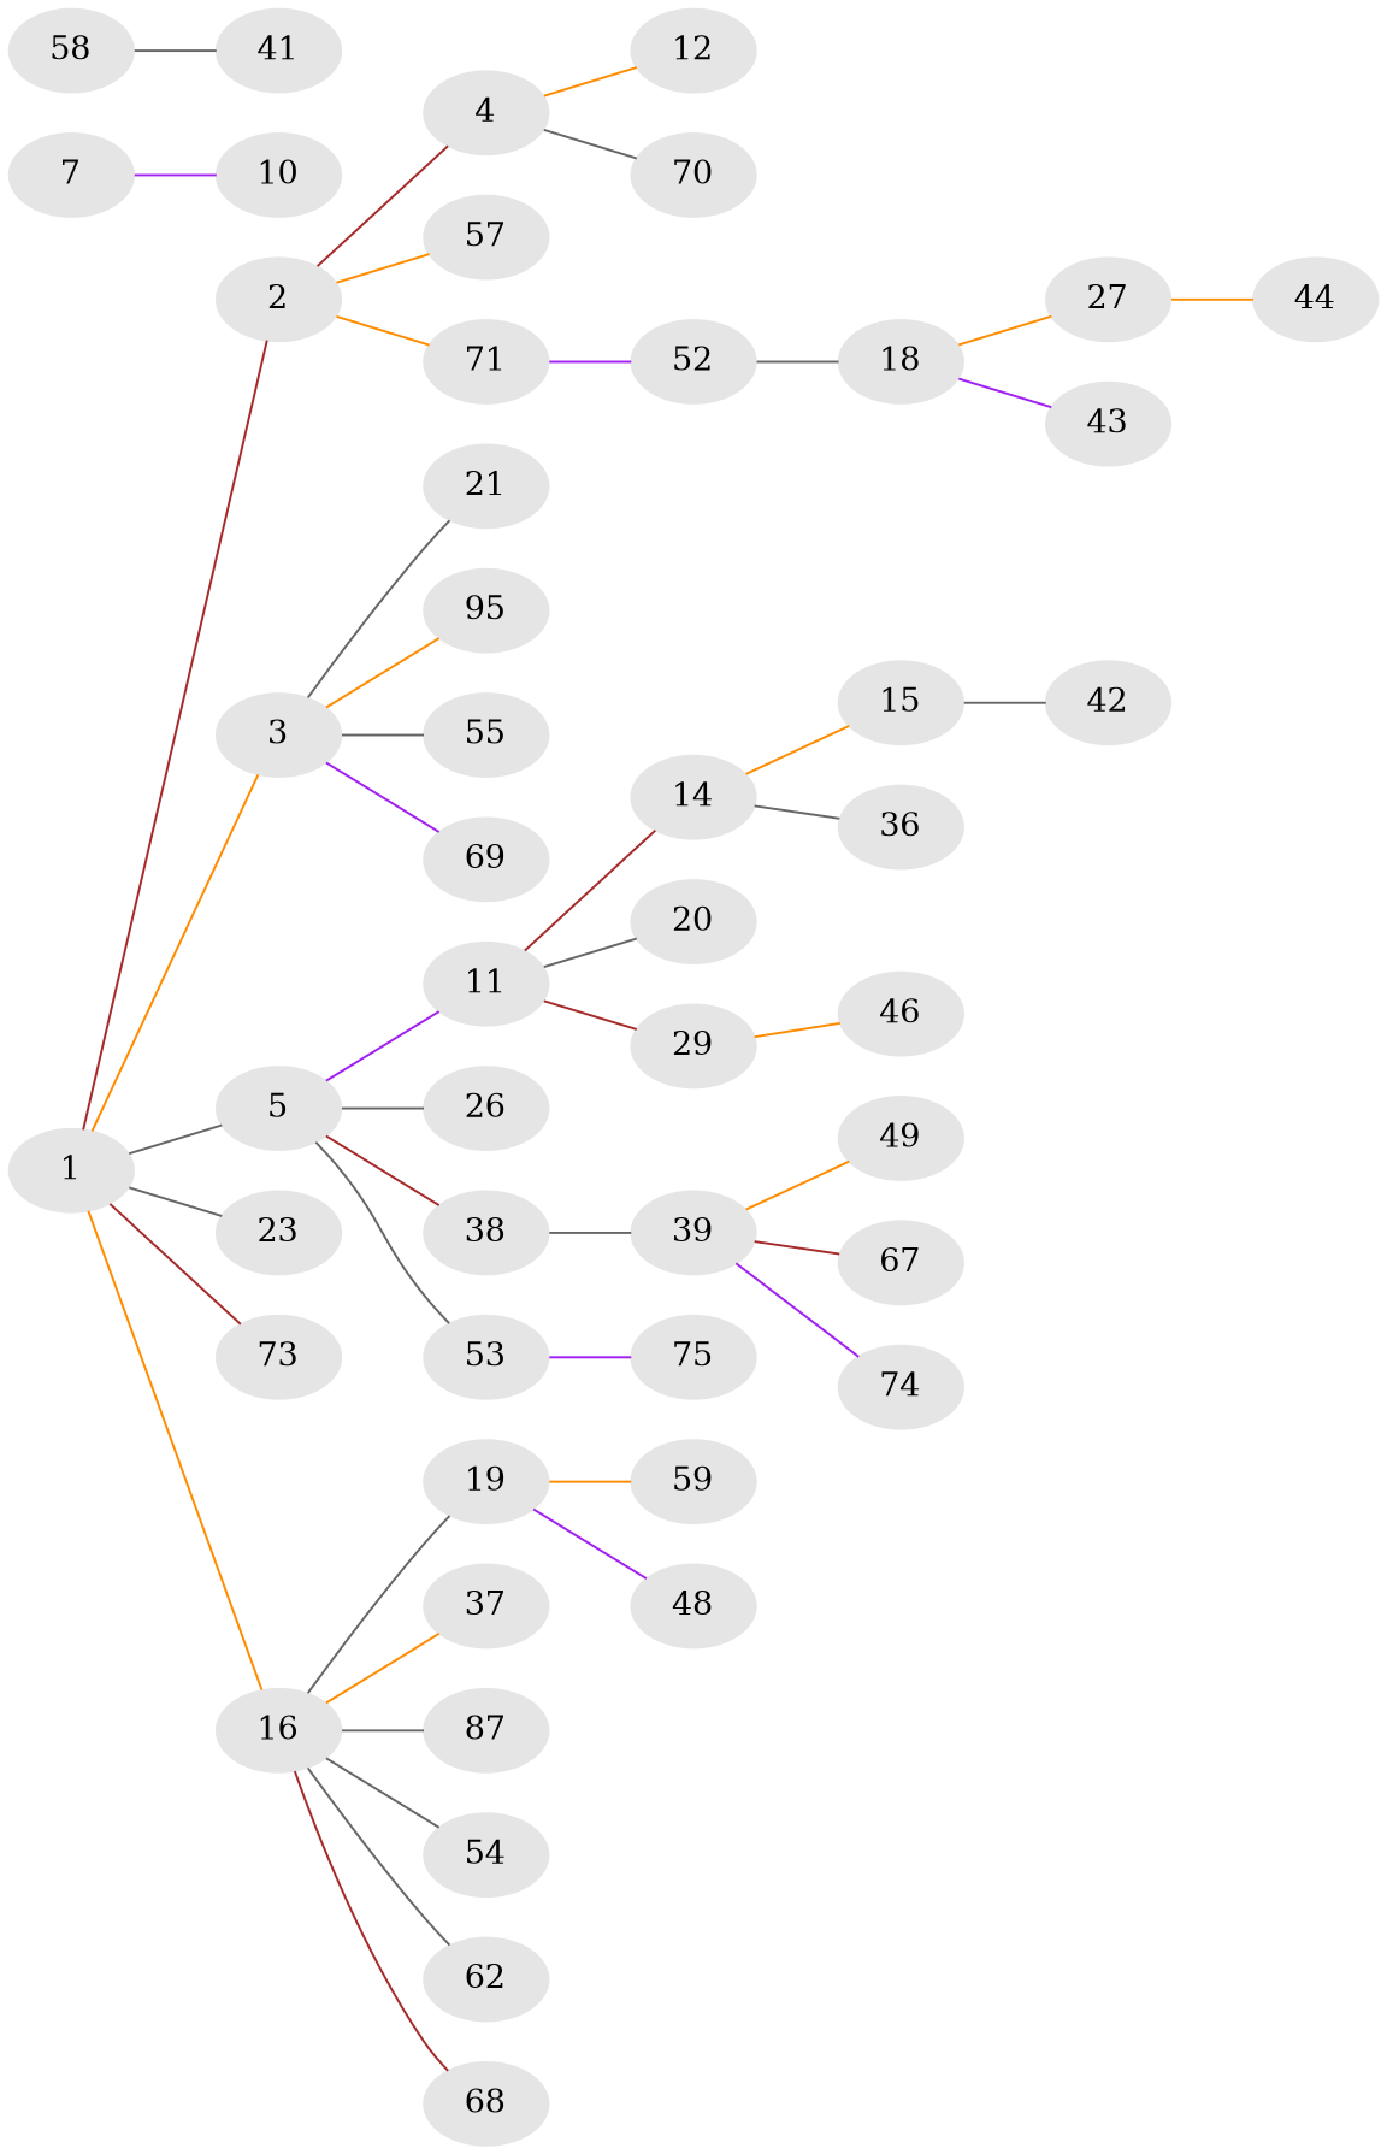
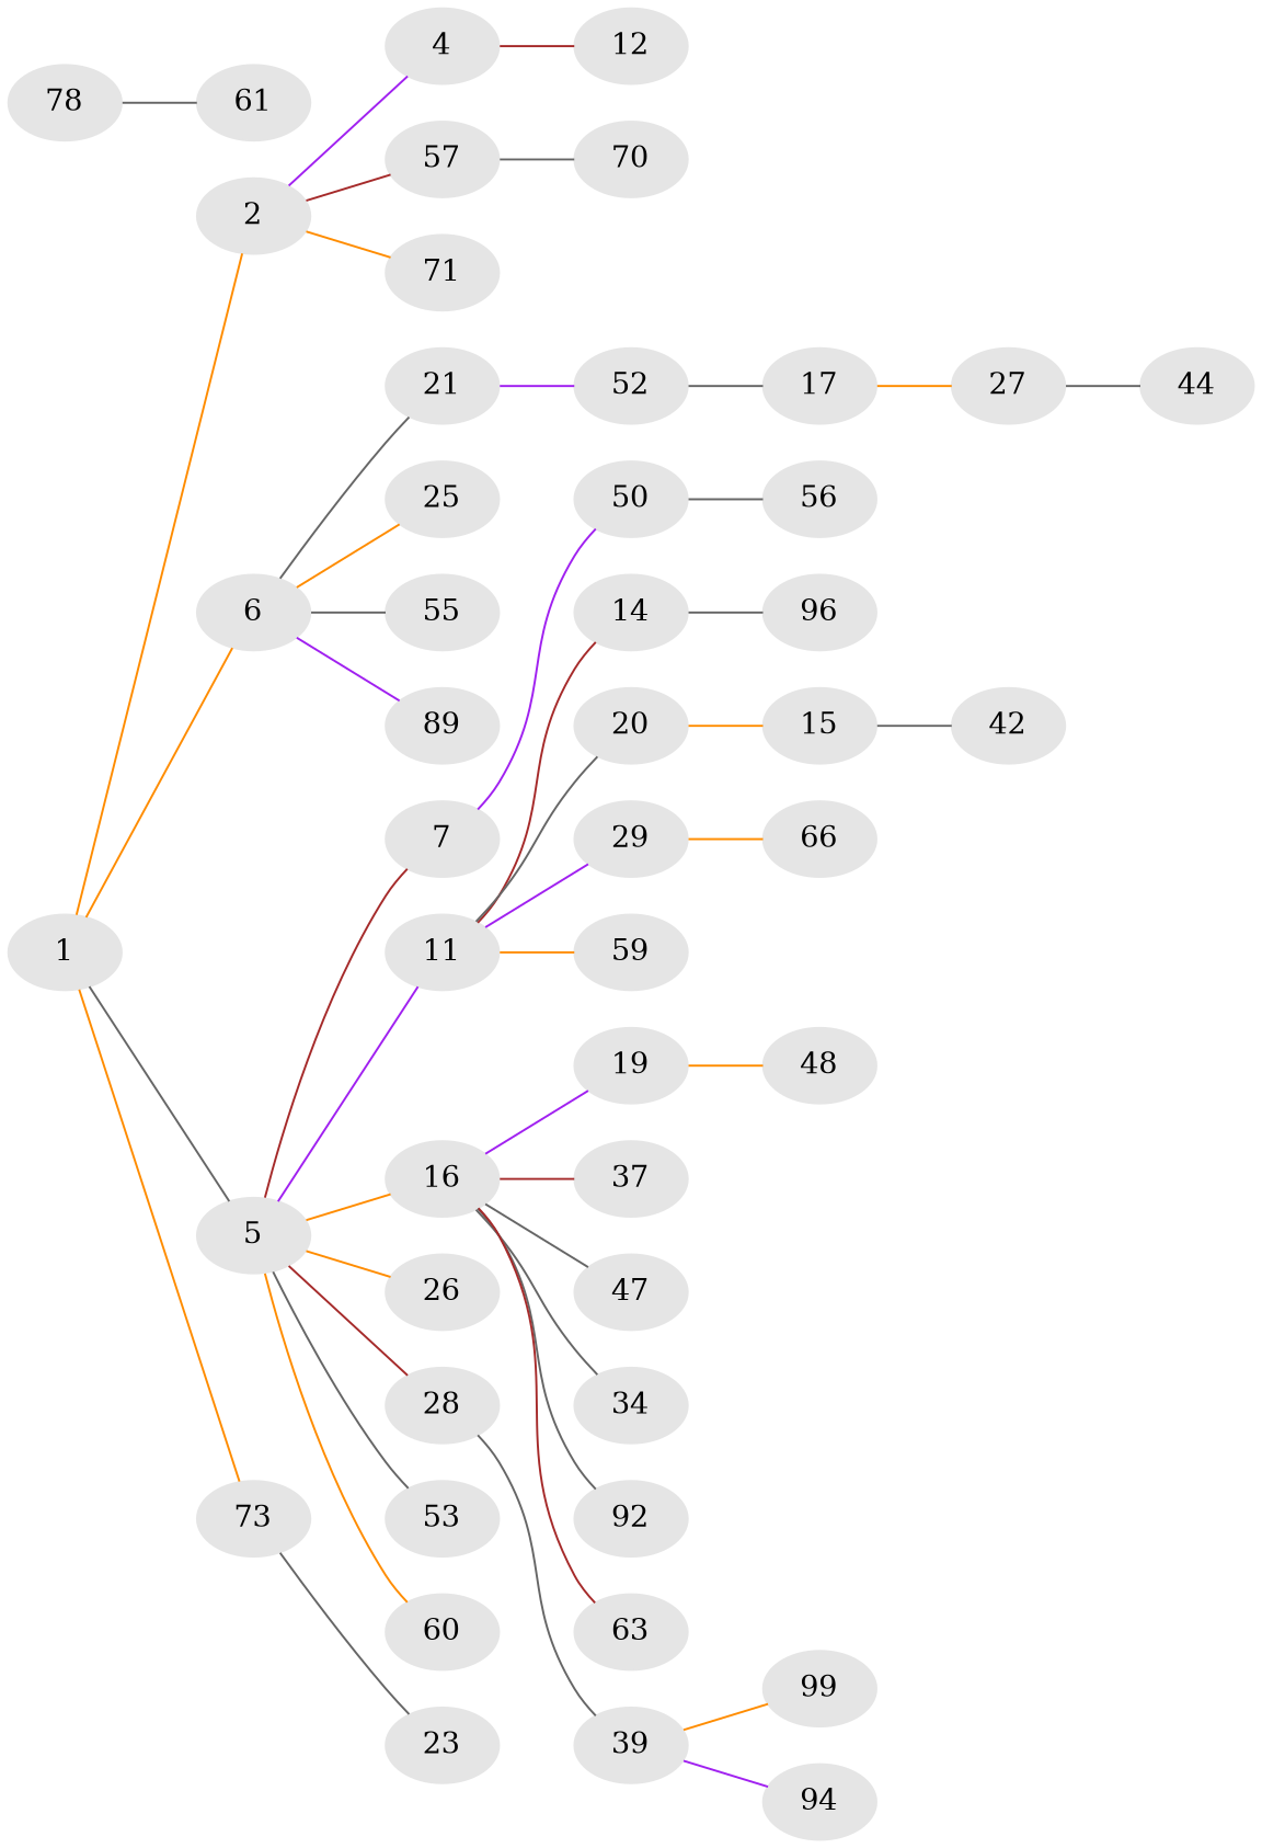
  graph {
    rankdir=LR
    node [color=gray90 style=filled]
    edge [color=gray40]
    1 [super="+8"]
    2 [super="+22"]
-   3 [super="+24"]
+   3 [super="+24" label=6]
    5 [super="+6"]
    23
    73
    4 [super="+45"]
    57
    71
    21 [super="+28"]
-   25 [label=95]
+   25
    55
-   69
+   69 [label=89]
    7 [super="+9"]
    11 [super="+13"]
    16 [super="+35"]
    26 [super="+30"]
-   38
+   38 [label=28]
    53
+   60
    12
    70
    52 [super="+65"]
-   10 [super="+32"]
+   10 [super="+32" label=50]
    14 [super="+18"]
    20 [super="+34"]
    29 [super="+31"]
    59
    19 [super="+33"]
    37
-   47 [label=87]
-   54
-   62
-   63 [label=68]
+   47
+   54 [label=34]
+   62 [label=92]
+   63
    39 [super="+41"]
-   75
-   17 [super="+64" label=18]
+   56
+   17 [super="+64"]
    27 [super="+40"]
-   43 [super="+66"]
    15
-   36 [super="+68"]
-   46 [super="+51"]
+   36 [super="+68" label=96]
+   46 [super="+51" label=66]
    42 [super="+50"]
    48
    44
-   49
-   67
-   74
-   61 [super="+72" label=41]
-   58
-   1 -- 2 [color=brown]
+   49 [label=99]
+   74 [label=94]
+   61 [super="+72"]
+   58 [label=78]
+   1 -- 2 [color=darkorange]
    1 -- 3 [color=darkorange]
    1 -- 5
-   1 -- 23
-   1 -- 73 [color=brown]
-   2 -- 4 [color=brown]
-   2 -- 57 [color=darkorange]
+   73 -- 23
+   1 -- 73 [color=darkorange]
+   2 -- 4 [color=purple]
+   2 -- 57 [color=brown]
    2 -- 71 [color=darkorange]
    3 -- 21
    3 -- 25 [color=darkorange]
    3 -- 55
    3 -- 69 [color=purple]
+   5 -- 7 [color=brown]
    5 -- 11 [color=purple]
-   1 -- 16 [color=darkorange]
-   5 -- 26
+   5 -- 16 [color=darkorange]
+   5 -- 26 [color=darkorange]
    5 -- 38 [color=brown]
    5 -- 53
-   4 -- 12 [color=darkorange]
-   4 -- 70
-   71 -- 52 [color=purple]
+   5 -- 60 [color=darkorange]
+   4 -- 12 [color=brown]
+   57 -- 70
+   21 -- 52 [color=purple]
    7 -- 10 [color=purple]
    11 -- 14 [color=brown]
    11 -- 20
-   11 -- 29 [color=brown]
-   19 -- 59 [color=darkorange]
-   16 -- 19
-   16 -- 37 [color=darkorange]
+   11 -- 29 [color=purple]
+   11 -- 59 [color=darkorange]
+   16 -- 19 [color=purple]
+   16 -- 37 [color=brown]
    16 -- 47
    16 -- 54
    16 -- 62
    16 -- 63 [color=brown]
    38 -- 39
-   53 -- 75 [color=purple]
    52 -- 17
-   14 -- 15 [color=darkorange]
+   10 -- 56
+   20 -- 15 [color=darkorange]
    14 -- 36
    29 -- 46 [color=darkorange]
-   19 -- 48 [color=purple]
+   19 -- 48 [color=darkorange]
    39 -- 49 [color=darkorange]
-   39 -- 67 [color=brown]
    39 -- 74 [color=purple]
    17 -- 27 [color=darkorange]
-   17 -- 43 [color=purple]
-   27 -- 44 [color=darkorange]
+   27 -- 44
    15 -- 42
    58 -- 61
  }
